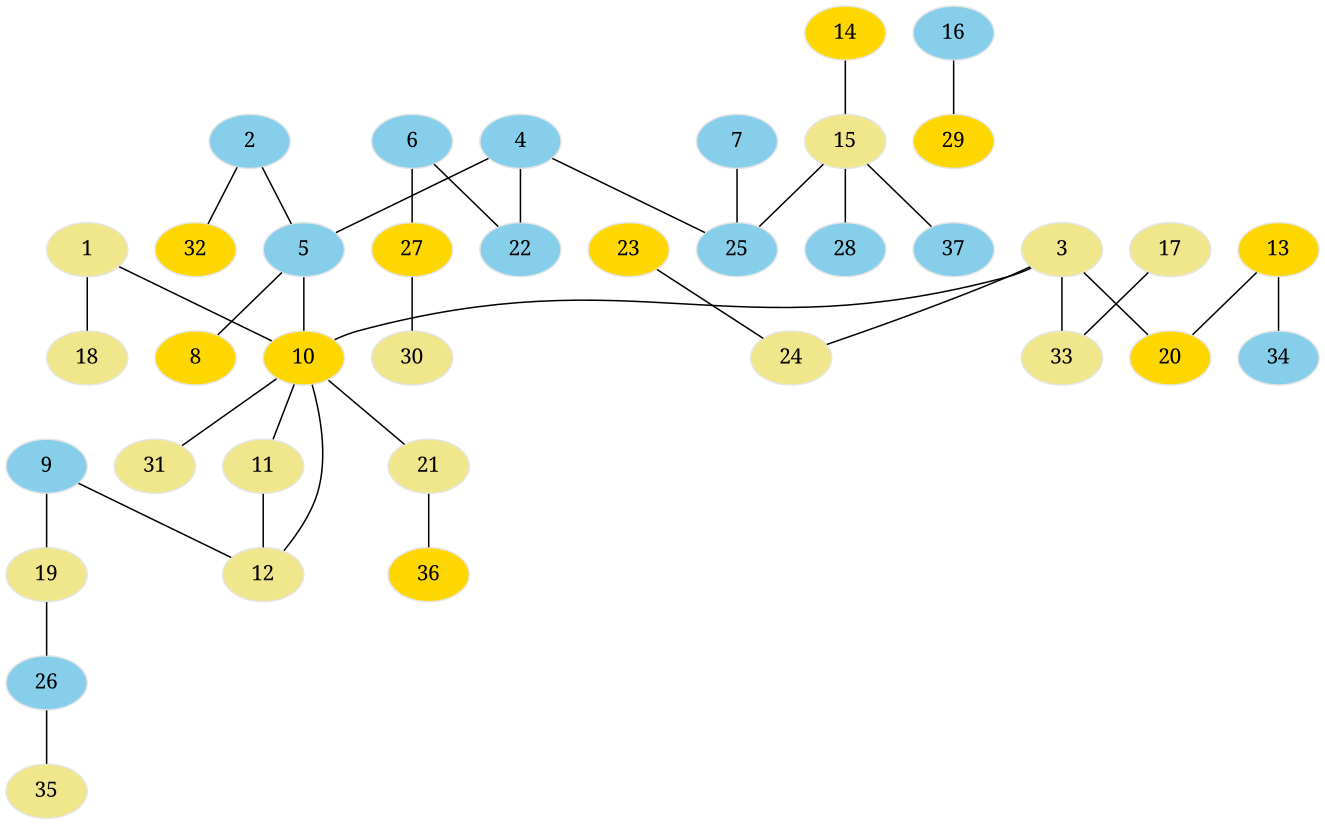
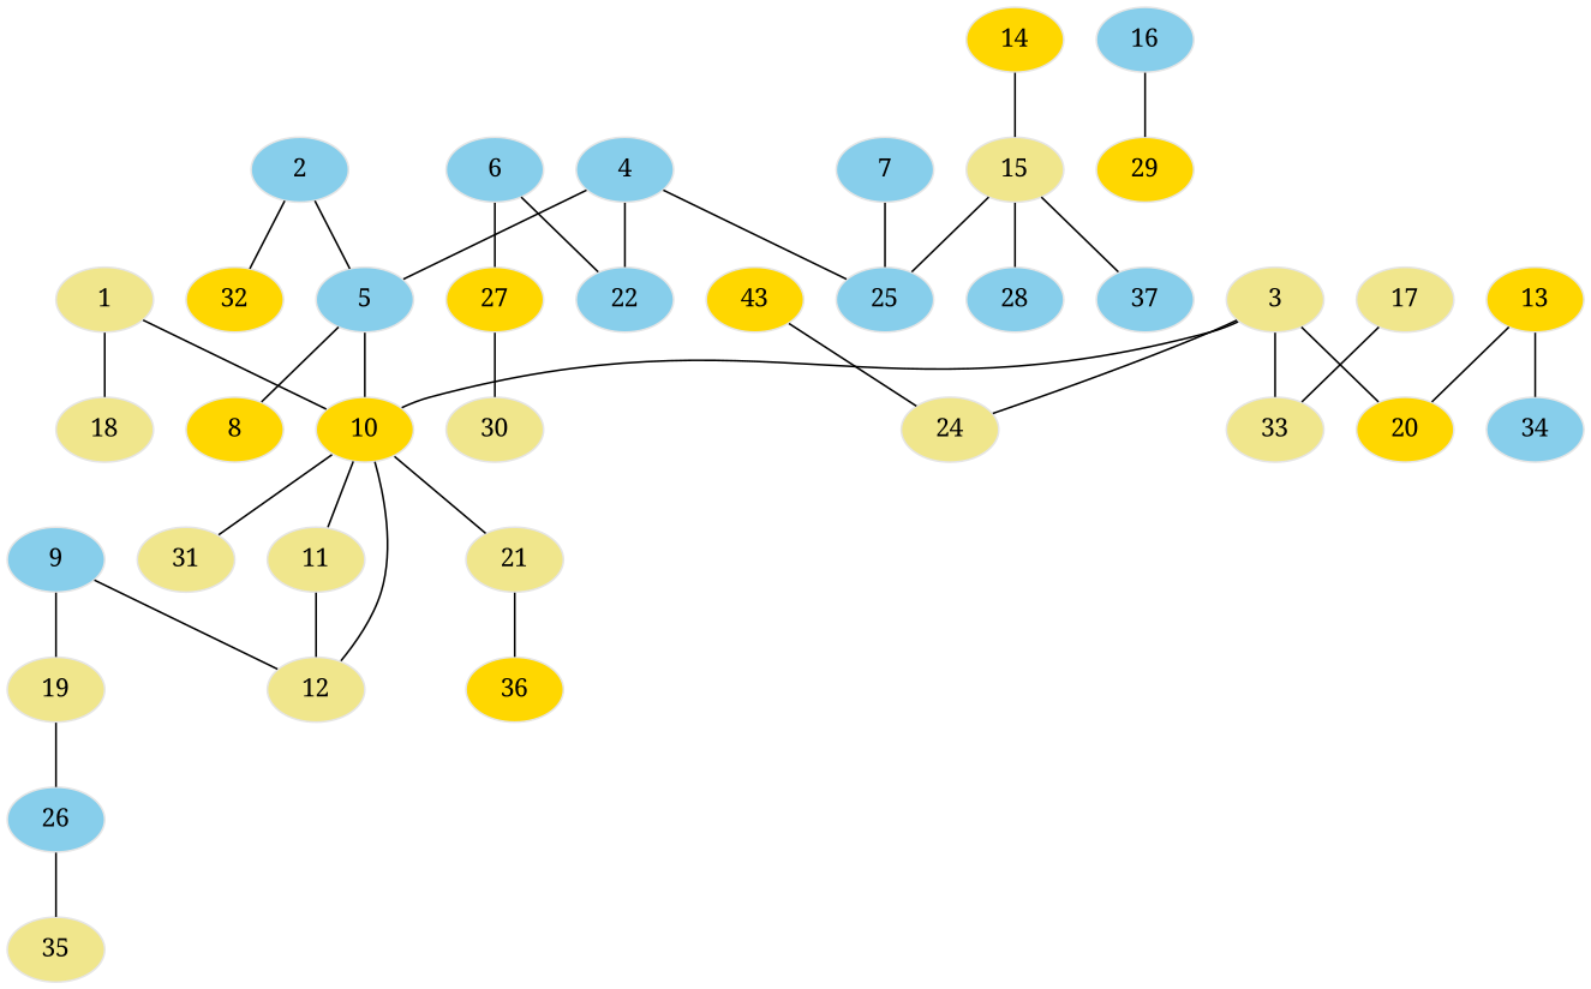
  graph {
    fontname="Noto Serif"
    node [color=gray90 fillcolor=khaki fontname="Noto Serif" style=filled]
    edge [fontname="Noto Serif" weight=1.0]
    10 [fillcolor=gold]
    1
    18
    12
    11
    21
    31
    2 [fillcolor=skyblue]
    5 [fillcolor=skyblue]
    32 [fillcolor=gold]
    8 [fillcolor=gold]
    3
    20 [fillcolor=gold]
    24
    33
    4 [fillcolor=skyblue]
    22 [fillcolor=skyblue]
    25 [fillcolor=skyblue]
    6 [fillcolor=skyblue]
    27 [fillcolor=gold]
    30
    7 [fillcolor=skyblue]
    9 [fillcolor=skyblue]
    19
    26 [fillcolor=skyblue]
    36 [fillcolor=gold]
    16 [fillcolor=skyblue]
    29 [fillcolor=gold]
    13 [fillcolor=gold]
    34 [fillcolor=skyblue]
    14 [fillcolor=gold]
    15
    28 [fillcolor=skyblue]
    37 [fillcolor=skyblue]
    17
    35
-   23 [fillcolor=gold]
+   23 [fillcolor=gold label=43]
    10 -- 12
    10 -- 11
    10 -- 21
    10 -- 31
    1 -- 10
    1 -- 18
    11 -- 12
    21 -- 36
    2 -- 5
    2 -- 32
    5 -- 10
    5 -- 8
    3 -- 10
    3 -- 20
    3 -- 24
    3 -- 33
    4 -- 5
    4 -- 22
    4 -- 25
    6 -- 22
    6 -- 27
    27 -- 30
    7 -- 25
    9 -- 12
    9 -- 19
    19 -- 26
    26 -- 35
    16 -- 29
    13 -- 20
    13 -- 34
    14 -- 15
    15 -- 25
    15 -- 28
    15 -- 37
    17 -- 33
    23 -- 24
  }
